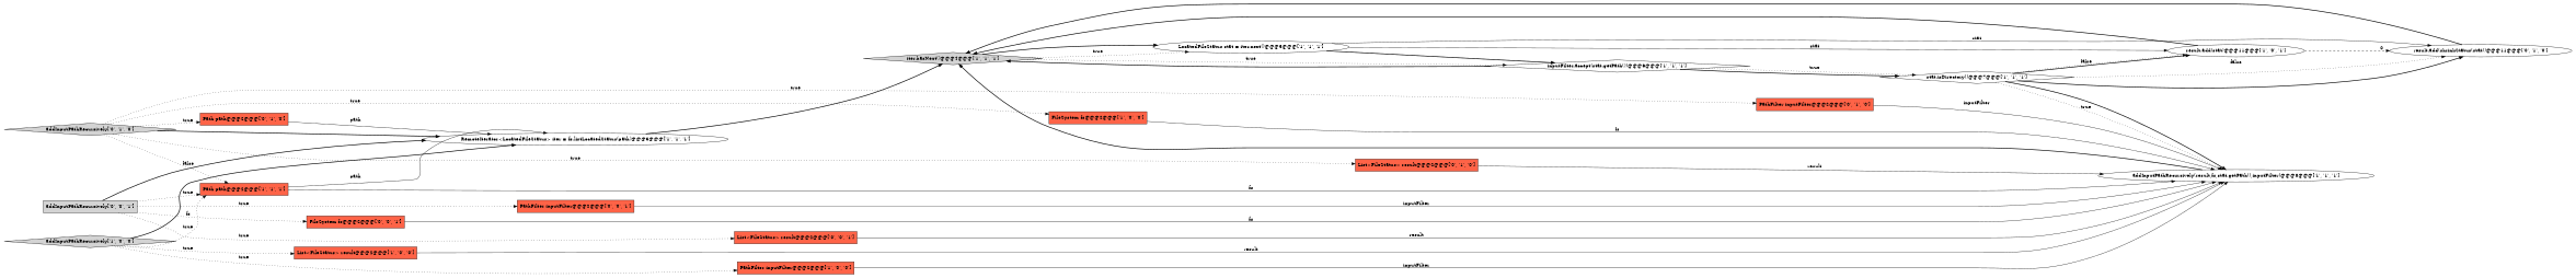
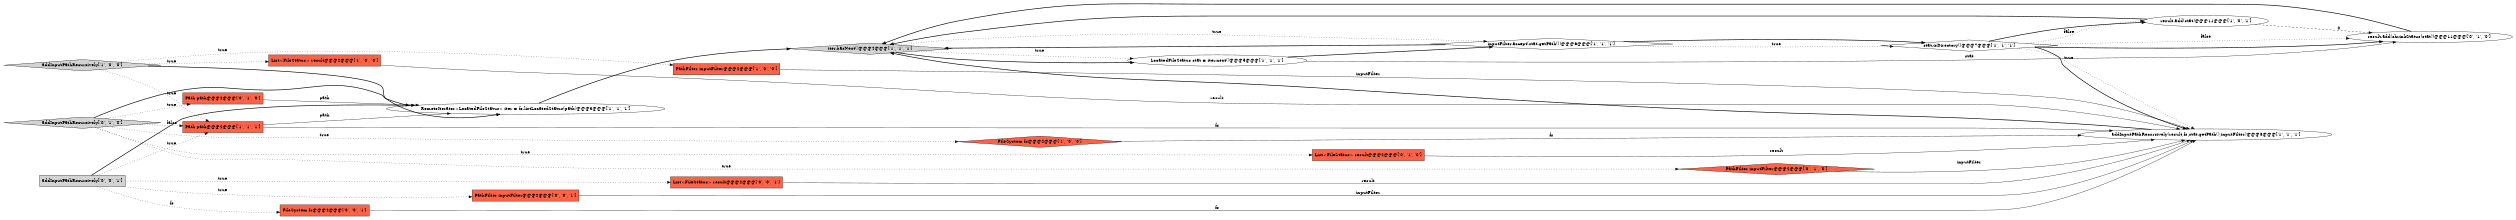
  digraph {
    rankdir=LR
    node [fillcolor=tomato shape=box style=filled]
    edge [style=dotted]
    n1 [fillcolor=lightgray label="addInputPathRecursively['1', '0', '0']" shape=diamond]
    n2 [fillcolor=white label="RemoteIterator<LocatedFileStatus> iter = fs.listLocatedStatus(path)@@@3@@@['1', '1', '1']" shape=ellipse]
    n3 [label="List<FileStatus> result@@@2@@@['1', '0', '0']"]
    n4 [label="PathFilter inputFilter@@@2@@@['1', '0', '0']"]
    n5 [label="Path path@@@2@@@['1', '1', '1']"]
    n6 [fillcolor=lightgray label="iter.hasNext()@@@4@@@['1', '1', '1']" shape=diamond]
    n7 [fillcolor=white label="addInputPathRecursively(result,fs,stat.getPath(),inputFilter)@@@8@@@['1', '1', '1']" shape=ellipse]
-   n8 [label="FileSystem fs@@@2@@@['1', '0', '0']"]
+   n8 [label="FileSystem fs@@@2@@@['1', '0', '0']" shape=diamond]
    n9 [label="FileSystem fs@@@2@@@['0', '0', '1']"]
    n10 [fillcolor=white label="inputFilter.accept(stat.getPath())@@@6@@@['1', '1', '1']" shape=diamond]
    n11 [fillcolor=white label="LocatedFileStatus stat = iter.next()@@@5@@@['1', '1', '1']" shape=ellipse]
    n12 [label="List<FileStatus> result@@@2@@@['0', '1', '0']"]
    n13 [fillcolor=white label="stat.isDirectory()@@@7@@@['1', '1', '1']" shape=diamond]
    n14 [fillcolor=white label="result.add(stat)@@@11@@@['1', '0', '1']" shape=ellipse]
    n15 [fillcolor=white label="result.add(shrinkStatus(stat))@@@11@@@['0', '1', '0']" shape=ellipse]
    n16 [label="PathFilter inputFilter@@@2@@@['0', '0', '1']"]
    n17 [fillcolor=lightgray label="addInputPathRecursively['0', '1', '0']" shape=diamond]
    n18 [label="Path path@@@2@@@['0', '1', '0']"]
-   n19 [label="PathFilter inputFilter@@@2@@@['0', '1', '0']"]
+   n19 [label="PathFilter inputFilter@@@2@@@['0', '1', '0']" shape=diamond]
    n20 [fillcolor=lightgray label="addInputPathRecursively['0', '0', '1']"]
    n21 [label="List<FileStatus> result@@@2@@@['0', '0', '1']"]
    n1 -> n2 [style=bold]
    n1 -> n3 [label=true]
    n1 -> n4 [label=true]
    n1 -> n5 [label=true]
    n2 -> n6 [style=bold]
    n3 -> n7 [label=result style=solid]
    n4 -> n7 [label=inputFilter style=solid]
    n5 -> n2 [label=path style=solid]
    n5 -> n7 [label=fs style=solid]
    n6 -> n10 [label=true]
    n6 -> n11 [style=bold]
    n6 -> n11 [label=true]
    n7 -> n6 [style=bold]
    n8 -> n7 [label=fs style=solid]
    n9 -> n7 [label=fs style=solid]
    n10 -> n6 [style=bold]
    n10 -> n13 [style=bold]
    n10 -> n13 [label=true]
    n11 -> n10 [style=bold]
-   n11 -> n14 [label=stat style=solid]
    n11 -> n15 [label=stat style=solid]
    n12 -> n7 [label=result style=solid]
    n13 -> n7 [label=true]
    n13 -> n7 [style=bold]
    n13 -> n14 [style=bold]
    n13 -> n14 [label=false]
    n13 -> n15 [label=false]
    n13 -> n15 [style=bold]
    n14 -> n6 [style=bold]
    n14 -> n15 [label=0 style=dashed]
    n15 -> n6 [style=bold]
    n16 -> n7 [label=inputFilter style=solid]
    n17 -> n2 [style=bold]
    n17 -> n5 [label=false]
    n17 -> n8 [label=true]
    n17 -> n12 [label=true]
    n17 -> n18 [label=true]
    n17 -> n19 [label=true]
    n18 -> n2 [label=path style=solid]
    n19 -> n7 [label=inputFilter style=solid]
    n20 -> n2 [style=bold]
    n20 -> n5 [label=true]
    n20 -> n9 [label=fs]
    n20 -> n16 [label=true]
    n20 -> n21 [label=true]
    n21 -> n7 [label=result style=solid]
  }
